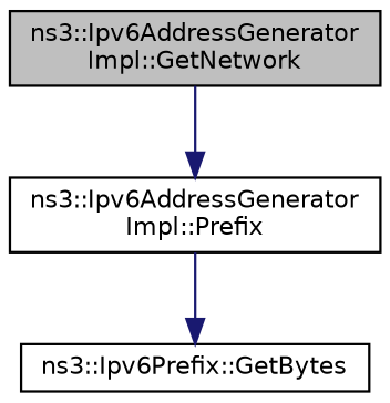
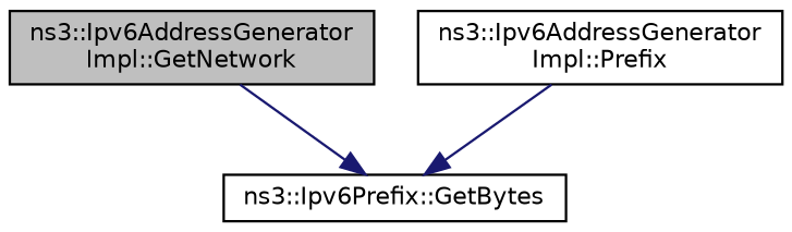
  digraph {
    rankdir=TB
    node [color=black fillcolor=white fontname=Helvetica fontsize=10 shape=record style=filled]
    edge [color=midnightblue fontname=Helvetica fontsize=10 labelfontname=Helvetica labelfontsize=10 style=solid]
    n1 [fillcolor=grey75 fontcolor=black height=0.2 label="ns3::Ipv6AddressGenerator\lImpl::GetNetwork" width=0.4]
    n2 [height=0.2 label="ns3::Ipv6AddressGenerator\lImpl::Prefix" width=0.4]
    n3 [height=0.2 label="ns3::Ipv6Prefix::GetBytes" width=0.4]
-   n1 -> n2
+   n1 -> n3
    n2 -> n3
  }
